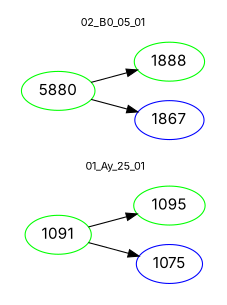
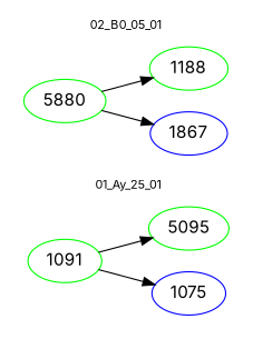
  digraph {
    fontname=Inter
    rankdir=LR
    node [color=green fontname=Inter]
    edge [color=black fontname=Inter]
    n1 [label=1091]
    n2 [color=blue label=1075]
-   n3 [label=1095]
+   n3 [label=5095]
    n4 [label=5880]
    n5 [color=blue label=1867]
-   n6 [label=1888]
+   n6 [label=1188]
    subgraph cluster_1 {
      color=white
      fontsize=10
      label="01_Ay_25_01"
      n1
      n2
      n3
    }
    subgraph cluster_2 {
      color=white
      fontsize=10
      label="02_B0_05_01"
      n4
      n5
      n6
    }
    n1 -> n2
    n1 -> n3
    n4 -> n5
    n4 -> n6
  }
